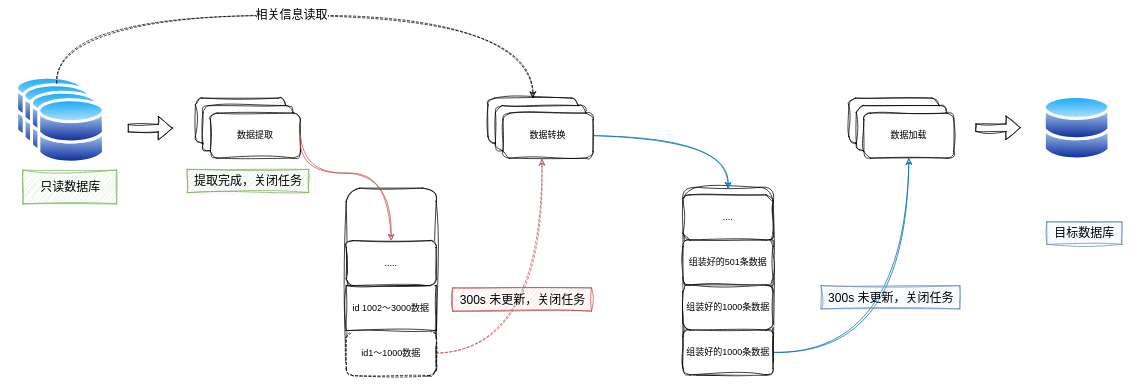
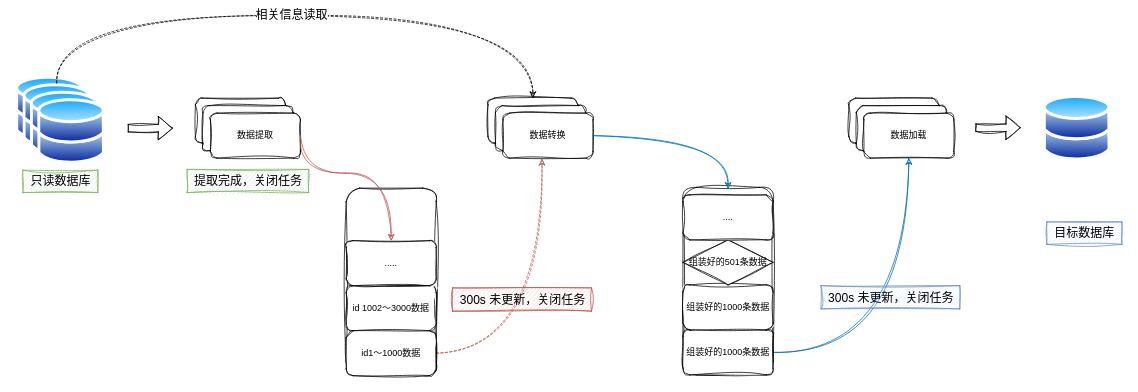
  <mxCell id="0" />
  <mxCell id="1" parent="0" />
  <mxCell id="2" value="" style="group;sketch=1;curveFitting=1;jiggle=2;" parent="1" vertex="1" connectable="0"><mxGeometry x="20" y="100" width="120" height="120" as="geometry" /></mxCell>
  <mxCell id="3" value="" style="aspect=fixed;perimeter=ellipsePerimeter;html=1;align=center;shadow=0;dashed=0;spacingTop=3;image;image=img/lib/active_directory/databases.svg;sketch=1;curveFitting=1;jiggle=2;" parent="2" vertex="1"><mxGeometry width="90.453" height="88.641" as="geometry" /></mxCell>
  <mxCell id="4" value="" style="aspect=fixed;perimeter=ellipsePerimeter;html=1;align=center;shadow=0;dashed=0;spacingTop=3;image;image=img/lib/active_directory/databases.svg;sketch=1;curveFitting=1;jiggle=2;" parent="2" vertex="1"><mxGeometry x="9.849" y="10" width="90.453" height="88.641" as="geometry" /></mxCell>
  <mxCell id="5" value="" style="aspect=fixed;perimeter=ellipsePerimeter;html=1;align=center;shadow=0;dashed=0;spacingTop=3;image;image=img/lib/active_directory/databases.svg;sketch=1;curveFitting=1;jiggle=2;" parent="2" vertex="1"><mxGeometry x="19.698" y="20" width="90.453" height="88.641" as="geometry" /></mxCell>
  <mxCell id="6" value="" style="aspect=fixed;perimeter=ellipsePerimeter;html=1;align=center;shadow=0;dashed=0;spacingTop=3;image;image=img/lib/active_directory/databases.svg;sketch=1;curveFitting=1;jiggle=2;" parent="2" vertex="1"><mxGeometry x="29.547" y="30" width="90.453" height="88.641" as="geometry" /></mxCell>
  <mxCell id="7" value="" style="group;sketch=1;curveFitting=1;jiggle=2;" parent="1" vertex="1" connectable="0"><mxGeometry x="260" y="130" width="140" height="80" as="geometry" /></mxCell>
  <mxCell id="8" value="" style="rounded=1;whiteSpace=wrap;html=1;sketch=1;curveFitting=1;jiggle=2;" parent="7" vertex="1"><mxGeometry width="120" height="60" as="geometry" /></mxCell>
  <mxCell id="9" value="" style="rounded=1;whiteSpace=wrap;html=1;sketch=1;curveFitting=1;jiggle=2;" parent="7" vertex="1"><mxGeometry x="10" y="10" width="120" height="60" as="geometry" /></mxCell>
  <mxCell id="10" value="数据提取" style="rounded=1;whiteSpace=wrap;html=1;sketch=1;curveFitting=1;jiggle=2;" parent="7" vertex="1"><mxGeometry x="20" y="20" width="120" height="60" as="geometry" /></mxCell>
  <mxCell id="11" value="" style="shape=flexArrow;endArrow=classic;html=1;sketch=1;curveFitting=1;jiggle=2;" parent="1" edge="1"><mxGeometry width="50" height="50" relative="1" as="geometry"><mxPoint x="170" y="170" as="sourcePoint" /><mxPoint x="230" y="170" as="targetPoint" /></mxGeometry></mxCell>
  <mxCell id="12" value="" style="rounded=1;whiteSpace=wrap;html=1;sketch=1;curveFitting=1;jiggle=2;" parent="1" vertex="1"><mxGeometry x="461" y="250" width="120" height="250" as="geometry" /></mxCell>
  <mxCell id="13" style="edgeStyle=orthogonalEdgeStyle;html=1;entryX=0.433;entryY=1.017;entryDx=0;entryDy=0;entryPerimeter=0;curved=1;fillColor=#f8cecc;strokeColor=#b85450;sketch=1;curveFitting=1;jiggle=2;dashed=1;" parent="1" source="14" target="20" edge="1"><mxGeometry relative="1" as="geometry" /></mxCell>
- <mxCell id="14" value="id1～1000数据" style="rounded=1;whiteSpace=wrap;html=1;sketch=1;curveFitting=1;jiggle=2;dashed=1;" parent="1" vertex="1"><mxGeometry x="461" y="440" width="120" height="60" as="geometry" /></mxCell>
- <mxCell id="15" value="id 1002～3000数据" style="whiteSpace=wrap;html=1;sketch=1;curveFitting=1;jiggle=2;rounded=0;" parent="1" vertex="1"><mxGeometry x="461" y="380" width="120" height="60" as="geometry" /></mxCell>
+ <mxCell id="14" value="id1～1000数据" style="rounded=1;whiteSpace=wrap;html=1;sketch=1;curveFitting=1;jiggle=2;" parent="1" vertex="1"><mxGeometry x="461" y="440" width="120" height="60" as="geometry" /></mxCell>
+ <mxCell id="15" value="id 1002～3000数据" style="rounded=1;whiteSpace=wrap;html=1;sketch=1;curveFitting=1;jiggle=2;" parent="1" vertex="1"><mxGeometry x="461" y="380" width="120" height="60" as="geometry" /></mxCell>
  <mxCell id="16" value="....." style="rounded=1;whiteSpace=wrap;html=1;sketch=1;curveFitting=1;jiggle=2;" parent="1" vertex="1"><mxGeometry x="461" y="320" width="120" height="60" as="geometry" /></mxCell>
  <mxCell id="17" value="" style="group;sketch=1;curveFitting=1;jiggle=2;" parent="1" vertex="1" connectable="0"><mxGeometry x="650" y="130" width="140" height="80" as="geometry" /></mxCell>
  <mxCell id="18" value="" style="rounded=1;whiteSpace=wrap;html=1;sketch=1;curveFitting=1;jiggle=2;" parent="17" vertex="1"><mxGeometry width="120" height="60" as="geometry" /></mxCell>
  <mxCell id="19" value="" style="rounded=1;whiteSpace=wrap;html=1;sketch=1;curveFitting=1;jiggle=2;" parent="17" vertex="1"><mxGeometry x="10" y="10" width="120" height="60" as="geometry" /></mxCell>
  <mxCell id="20" value="数据转换" style="rounded=1;whiteSpace=wrap;html=1;sketch=1;curveFitting=1;jiggle=2;" parent="17" vertex="1"><mxGeometry x="20" y="20" width="120" height="60" as="geometry" /></mxCell>
  <mxCell id="21" style="edgeStyle=orthogonalEdgeStyle;html=1;exitX=1;exitY=0.5;exitDx=0;exitDy=0;entryX=0.5;entryY=0;entryDx=0;entryDy=0;curved=1;fillColor=#f8cecc;strokeColor=#b85450;sketch=1;curveFitting=1;jiggle=2;" parent="1" source="10" target="16" edge="1"><mxGeometry relative="1" as="geometry"><Array as="points"><mxPoint x="400" y="230" /><mxPoint x="520" y="230" /></Array></mxGeometry></mxCell>
  <mxCell id="22" style="edgeStyle=orthogonalEdgeStyle;curved=1;html=1;entryX=0.5;entryY=1;entryDx=0;entryDy=0;fontSize=16;fillColor=#1ba1e2;strokeColor=#006EAF;sketch=1;curveFitting=1;jiggle=2;" parent="1" source="35" target="28" edge="1"><mxGeometry relative="1" as="geometry" /></mxCell>
  <mxCell id="23" style="edgeStyle=orthogonalEdgeStyle;curved=1;html=1;entryX=0.5;entryY=0;entryDx=0;entryDy=0;dashed=1;sketch=1;curveFitting=1;jiggle=2;" parent="1" source="4" target="18" edge="1"><mxGeometry relative="1" as="geometry"><Array as="points"><mxPoint x="75" y="20" /><mxPoint x="710" y="20" /></Array></mxGeometry></mxCell>
  <mxCell id="24" value="&lt;font style=&quot;font-size: 16px;&quot;&gt;相关信息读取&lt;/font&gt;" style="edgeLabel;html=1;align=center;verticalAlign=middle;resizable=0;points=[];sketch=1;curveFitting=1;jiggle=2;" parent="23" vertex="1" connectable="0"><mxGeometry x="-0.037" y="2" relative="1" as="geometry"><mxPoint as="offset" /></mxGeometry></mxCell>
  <mxCell id="25" value="" style="group;sketch=1;curveFitting=1;jiggle=2;" parent="1" vertex="1" connectable="0"><mxGeometry x="1131" y="130" width="140" height="80" as="geometry" /></mxCell>
  <mxCell id="26" value="" style="rounded=1;whiteSpace=wrap;html=1;sketch=1;curveFitting=1;jiggle=2;" parent="25" vertex="1"><mxGeometry width="120" height="60" as="geometry" /></mxCell>
  <mxCell id="27" value="" style="rounded=1;whiteSpace=wrap;html=1;sketch=1;curveFitting=1;jiggle=2;" parent="25" vertex="1"><mxGeometry x="10" y="10" width="120" height="60" as="geometry" /></mxCell>
  <mxCell id="28" value="数据加载" style="rounded=1;whiteSpace=wrap;html=1;sketch=1;curveFitting=1;jiggle=2;" parent="25" vertex="1"><mxGeometry x="20" y="20" width="120" height="60" as="geometry" /></mxCell>
  <mxCell id="29" value="" style="aspect=fixed;perimeter=ellipsePerimeter;html=1;align=center;shadow=0;dashed=0;spacingTop=3;image;image=img/lib/active_directory/databases.svg;imageBackground=default;sketch=1;curveFitting=1;jiggle=2;" parent="1" vertex="1"><mxGeometry x="1389.997" y="125.68" width="90.453" height="88.641" as="geometry" /></mxCell>
  <mxCell id="30" value="" style="shape=flexArrow;endArrow=classic;html=1;sketch=1;curveFitting=1;jiggle=2;" parent="1" edge="1"><mxGeometry width="50" height="50" relative="1" as="geometry"><mxPoint x="1300" y="169.5" as="sourcePoint" /><mxPoint x="1360" y="169.5" as="targetPoint" /></mxGeometry></mxCell>
- <mxCell id="31" value="只读数据库" style="text;html=1;align=center;verticalAlign=middle;resizable=0;points=[];autosize=1;fontSize=16;labelBackgroundColor=none;labelBorderColor=none;sketch=1;curveFitting=1;jiggle=2;fillColor=#d5e8d4;strokeColor=#82b366;" parent="1" vertex="1"><mxGeometry x="30" y="226" width="125" height="45" as="geometry" /></mxCell>
+ <mxCell id="31" value="只读数据库" style="text;html=1;align=center;verticalAlign=middle;resizable=0;points=[];autosize=1;fontSize=16;labelBackgroundColor=none;labelBorderColor=none;sketch=1;curveFitting=1;jiggle=2;fillColor=#d5e8d4;strokeColor=#82b366;" parent="1" vertex="1"><mxGeometry y="226" width="100" height="30" as="geometry" x="30" /></mxCell>
  <mxCell id="32" value="目标数据库" style="text;html=1;align=center;verticalAlign=middle;resizable=0;points=[];autosize=1;fontSize=16;labelBackgroundColor=none;labelBorderColor=none;sketch=1;curveFitting=1;jiggle=2;fillColor=#dae8fc;strokeColor=#6c8ebf;" parent="1" vertex="1"><mxGeometry x="1395" y="295" width="100" height="30" as="geometry" /></mxCell>
  <mxCell id="33" value="" style="group;sketch=1;curveFitting=1;jiggle=2;" parent="1" vertex="1" connectable="0"><mxGeometry x="910" y="249" width="120" height="250" as="geometry" /></mxCell>
  <mxCell id="34" value="" style="rounded=1;whiteSpace=wrap;html=1;sketch=1;curveFitting=1;jiggle=2;" parent="33" vertex="1"><mxGeometry width="120" height="250" as="geometry" /></mxCell>
  <mxCell id="35" value="组装好的1000条数据" style="rounded=1;whiteSpace=wrap;html=1;sketch=1;curveFitting=1;jiggle=2;" parent="33" vertex="1"><mxGeometry y="190" width="120" height="60" as="geometry" /></mxCell>
  <mxCell id="36" value="组装好的1000条数据" style="rounded=1;whiteSpace=wrap;html=1;sketch=1;curveFitting=1;jiggle=2;" parent="33" vertex="1"><mxGeometry y="130" width="120" height="60" as="geometry" /></mxCell>
- <mxCell id="37" value="组装好的501条数据" style="rounded=1;whiteSpace=wrap;html=1;sketch=1;curveFitting=1;jiggle=2;" parent="33" vertex="1"><mxGeometry y="70" width="120" height="60" as="geometry" /></mxCell>
+ <mxCell id="37" value="组装好的501条数据" style="rhombus;whiteSpace=wrap;html=1;sketch=1;curveFitting=1;jiggle=2;" parent="33" vertex="1"><mxGeometry y="70" width="120" height="60" as="geometry" /></mxCell>
  <mxCell id="38" value="...." style="rounded=1;whiteSpace=wrap;html=1;sketch=1;curveFitting=1;jiggle=2;" parent="33" vertex="1"><mxGeometry y="10" width="120" height="60" as="geometry" /></mxCell>
  <mxCell id="39" style="edgeStyle=orthogonalEdgeStyle;curved=1;html=1;fontSize=16;fillColor=#1ba1e2;strokeColor=#006EAF;sketch=1;curveFitting=1;jiggle=2;" parent="1" source="20" edge="1"><mxGeometry relative="1" as="geometry"><mxPoint x="970" y="251" as="targetPoint" /></mxGeometry></mxCell>
  <mxCell id="40" value="提取完成，关闭任务" style="text;html=1;align=center;verticalAlign=middle;resizable=0;points=[];autosize=1;fontSize=16;labelBackgroundColor=none;labelBorderColor=none;sketch=1;curveFitting=1;jiggle=2;fillColor=#d5e8d4;strokeColor=#82b366;" vertex="1" parent="1"><mxGeometry x="249" y="225" width="162" height="31" as="geometry" /></mxCell>
  <mxCell id="41" value="300s 未更新，关闭任务" style="text;html=1;align=center;verticalAlign=middle;resizable=0;points=[];autosize=1;fontSize=16;labelBackgroundColor=none;labelBorderColor=none;sketch=1;curveFitting=1;jiggle=2;fillColor=#f8cecc;strokeColor=#b85450;" vertex="1" parent="1"><mxGeometry x="603" y="383" width="185" height="31" as="geometry" /></mxCell>
  <mxCell id="42" value="300s 未更新，关闭任务" style="text;html=1;align=center;verticalAlign=middle;resizable=0;points=[];autosize=1;fontSize=16;labelBackgroundColor=none;labelBorderColor=none;sketch=1;curveFitting=1;jiggle=2;fillColor=#dae8fc;strokeColor=#6c8ebf;" vertex="1" parent="1"><mxGeometry x="1094" y="380" width="185" height="31" as="geometry" /></mxCell>
